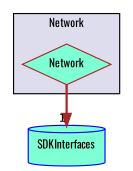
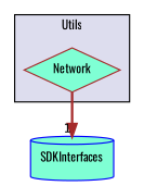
  digraph {
    compound=true
    fontname=Oswald
    node [fillcolor=aquamarine fontname=Oswald fontsize=10 style=filled]
    n1 [label=Network pencolor=black shape=diamond color=brown]
    n2 [color=blue label=SDKInterfaces shape=cylinder]
    subgraph cluster_1 {
      bgcolor="#ddddee"
      fontsize=10
-     label=Network
+     label=Utils
      pencolor=black
      n1
    }
    n1 -> n2 [headlabel=1 labeldistance=1.5 labelfontname=Helvetica labelfontsize=10 color=brown style=bold fontname=Oswald]
  }
